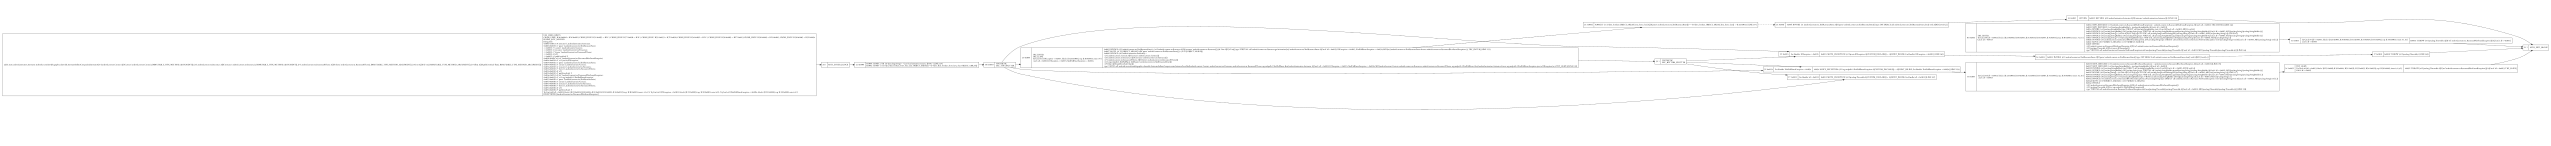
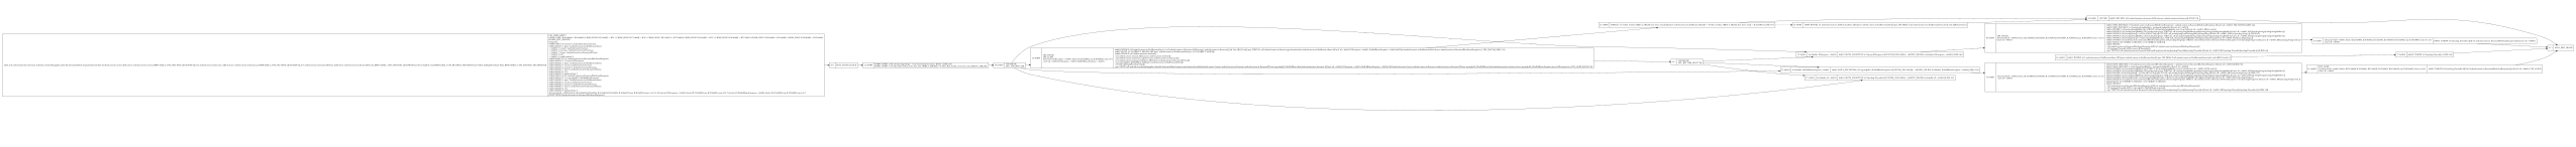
  digraph {
    fontname="EB Garamond"
    rankdir=LR
    node [fontname="EB Garamond" shape=record]
    edge [fontname="EB Garamond"]
    n1 [label="{20\:\ ?|MTH_ENTER_BLOCK\l}"]
    n2 [label="{22\:\ 0x0000|0x0000: CONST_STR  (r0 I:java.lang.String) =  \"Can't load animation resource ID #0x\"  (LINE:129)\l0x0002: CONST  (r1 I:??[int, float, boolean, short, byte, char, OBJECT, ARRAY]) = (0 ??[int, float, boolean, short, byte, char, OBJECT, ARRAY]) \l}"]
    n3 [label="{38\:\ 0x0003|SYNTHETIC\lEXC_TOP_SPLITTER\l}"]
    n4 [label="{23\:\ 0x0003|TRY_ENTER\lTRY_LEAVE\lTryCatch #1 \{IOException \-\> 0x0015, blocks: (B:23:0x0003), top: B:38:0x0003, outer: #0 \}\lCatch: all \-\> 0x0013, IOException \-\> 0x0015, XmlPullParserException \-\> 0x0034\l|0x0003: INVOKE  (r2 I:android.content.res.XmlResourceParser) = (r6 I:android.content.res.Resources A[D('resources' android.content.res.Resources)]), (r8 I:int A[D('id' int)]) type: VIRTUAL call: android.content.res.Resources.getAnimation(int):android.content.res.XmlResourceParser A[Catch: all \-\> 0x0013, IOException \-\> 0x0015, XmlPullParserException \-\> 0x0034, MD:(int):android.content.res.XmlResourceParser throws android.content.res.Resources$NotFoundException (c), TRY_ENTER] (LINE:131)\l0x0007: MOVE  (r1 I:??[OBJECT, ARRAY] A[D('parser' android.content.res.XmlResourceParser)]) = (r2 I:??[OBJECT, ARRAY]) \l0x0008: INVOKE  (r0 I:android.animation.Animator) = \l  (r5 I:android.content.Context A[D('context' android.content.Context)])\l  (r6 I:android.content.res.Resources A[D('resources' android.content.res.Resources)])\l  (r7 I:android.content.res.Resources$Theme A[D('theme' android.content.res.Resources$Theme)])\l  (r1 I:org.xmlpull.v1.XmlPullParser A[D('parser' android.content.res.XmlResourceParser)])\l  (r9 I:float A[D('pathErrorScale' float)])\l type: STATIC call: androidx.vectordrawable.graphics.drawable.AnimatorInflaterCompat.createAnimatorFromXml(android.content.Context, android.content.res.Resources, android.content.res.Resources$Theme, org.xmlpull.v1.XmlPullParser, float):android.animation.Animator A[Catch: all \-\> 0x0013, IOException \-\> 0x0015, XmlPullParserException \-\> 0x0034, MD:(android.content.Context, android.content.res.Resources, android.content.res.Resources$Theme, org.xmlpull.v1.XmlPullParser, float):android.animation.Animator throws org.xmlpull.v1.XmlPullParserException, java.io.IOException (m), TRY_LEAVE] (LINE:132)\l}"]
    n5 [label="{27\:\ 0x0013|ExcHandler: all \-\> 0x0013\l|0x0013: MOVE_EXCEPTION  (r0 I:java.lang.Throwable A[CUSTOM_DECLARE]) =  A[DONT_INLINE, ExcHandler: all \-\> 0x0013] (LINE:147)\l}"]
    n6 [label="{29\:\ 0x0015|ExcHandler: IOException \-\> 0x0015\l|0x0015: MOVE_EXCEPTION  (r2 I:java.io.IOException A[CUSTOM_DECLARE]) =  A[DONT_INLINE, ExcHandler: IOException \-\> 0x0015] (LINE:140)\l}"]
    n7 [label="{32\:\ 0x0034|ExcHandler: XmlPullParserException \-\> 0x0034\l|0x0034: MOVE_EXCEPTION  (r2 I:org.xmlpull.v1.XmlPullParserException A[CUSTOM_DECLARE]) =  A[DONT_INLINE, ExcHandler: XmlPullParserException \-\> 0x0034] (LINE:134)\l}"]
    n8 [label="{24\:\ 0x000d|0x000d: IF  (r1 I:??[int, boolean, OBJECT, ARRAY, byte, short, char] A[D('parser' android.content.res.XmlResourceParser)]) == (0 ??[int, boolean, OBJECT, ARRAY, byte, short, char])  \-\> B:26:0x0012  (LINE:147)\l}"]
    n9 [label="{39\:\ ?|SYNTHETIC\lEXC_BOTTOM_SPLITTER\l}"]
    n10 [label="{30\:\ 0x0016|TRY_ENTER\lTryCatch #0 \{all \-\> 0x0013, blocks: (B:23:0x0003, B:30:0x0016, B:31:0x0033, B:33:0x0035, B:34:0x0052), top: B:38:0x0003, inners: #1, #2 \}\lCatch: all \-\> 0x0013\l|0x0016: NEW_INSTANCE  (r3 I:android.content.res.Resources$NotFoundException) =  android.content.res.Resources$NotFoundException A[Catch: all \-\> 0x0013, TRY_ENTER] (LINE:141)\l0x0018: NEW_INSTANCE  (r4 I:java.lang.StringBuilder) =  java.lang.StringBuilder A[Catch: all \-\> 0x0013]\l0x001a: INVOKE  (r4 I:java.lang.StringBuilder) type: DIRECT call: java.lang.StringBuilder.\<init\>():void A[Catch: all \-\> 0x0013, MD:():void (c)]\l0x001d: INVOKE  (r4 I:java.lang.StringBuilder), (r0 I:java.lang.String) type: VIRTUAL call: java.lang.StringBuilder.append(java.lang.String):java.lang.StringBuilder A[Catch: all \-\> 0x0013, MD:(java.lang.String):java.lang.StringBuilder (c)]\l0x0020: INVOKE  (r0 I:java.lang.String) = (r8 I:int A[D('id' int)]) type: STATIC call: java.lang.Integer.toHexString(int):java.lang.String A[Catch: all \-\> 0x0013, MD:(int):java.lang.String (c)] (LINE:143)\l0x0024: INVOKE  (r4 I:java.lang.StringBuilder), (r0 I:java.lang.String) type: VIRTUAL call: java.lang.StringBuilder.append(java.lang.String):java.lang.StringBuilder A[Catch: all \-\> 0x0013, MD:(java.lang.String):java.lang.StringBuilder (c)]\l0x0027: INVOKE  (r0 I:java.lang.String) = (r4 I:java.lang.StringBuilder) type: VIRTUAL call: java.lang.StringBuilder.toString():java.lang.String A[Catch: all \-\> 0x0013, MD:():java.lang.String (c)]\l0x002b: INVOKE  (r3 I:android.content.res.Resources$NotFoundException), (r0 I:java.lang.String) type: DIRECT call: android.content.res.Resources.NotFoundException.\<init\>(java.lang.String):void A[Catch: all \-\> 0x0013, MD:(java.lang.String):void (c)]\l0x002e: MOVE  (r0 I:??[OBJECT, ARRAY]) = (r3 I:??[OBJECT, ARRAY]) \l0x002f: INVOKE  \l  (r0 I:android.content.res.Resources$NotFoundException A[D('rnf' android.content.res.Resources$NotFoundException)])\l  (r2 I:java.lang.Throwable A[D('ex' java.io.IOException)])\l type: VIRTUAL call: android.content.res.Resources.NotFoundException.initCause(java.lang.Throwable):java.lang.Throwable A[Catch: all \-\> 0x0013, MD:(java.lang.Throwable):java.lang.Throwable (s)] (LINE:144)\l}"]
    n11 [label="{33\:\ 0x0035|TryCatch #0 \{all \-\> 0x0013, blocks: (B:23:0x0003, B:30:0x0016, B:31:0x0033, B:33:0x0035, B:34:0x0052), top: B:38:0x0003, inners: #1, #2 \}\lCatch: all \-\> 0x0013\l|0x0035: NEW_INSTANCE  (r3 I:android.content.res.Resources$NotFoundException) =  android.content.res.Resources$NotFoundException A[Catch: all \-\> 0x0013] (LINE:135)\l0x0037: NEW_INSTANCE  (r4 I:java.lang.StringBuilder) =  java.lang.StringBuilder A[Catch: all \-\> 0x0013]\l0x0039: INVOKE  (r4 I:java.lang.StringBuilder) type: DIRECT call: java.lang.StringBuilder.\<init\>():void A[Catch: all \-\> 0x0013, MD:():void (c)]\l0x003c: INVOKE  (r4 I:java.lang.StringBuilder), (r0 I:java.lang.String) type: VIRTUAL call: java.lang.StringBuilder.append(java.lang.String):java.lang.StringBuilder A[Catch: all \-\> 0x0013, MD:(java.lang.String):java.lang.StringBuilder (c)]\l0x003f: INVOKE  (r0 I:java.lang.String) = (r8 I:int A[D('id' int)]) type: STATIC call: java.lang.Integer.toHexString(int):java.lang.String A[Catch: all \-\> 0x0013, MD:(int):java.lang.String (c)] (LINE:137)\l0x0043: INVOKE  (r4 I:java.lang.StringBuilder), (r0 I:java.lang.String) type: VIRTUAL call: java.lang.StringBuilder.append(java.lang.String):java.lang.StringBuilder A[Catch: all \-\> 0x0013, MD:(java.lang.String):java.lang.StringBuilder (c)]\l0x0046: INVOKE  (r0 I:java.lang.String) = (r4 I:java.lang.StringBuilder) type: VIRTUAL call: java.lang.StringBuilder.toString():java.lang.String A[Catch: all \-\> 0x0013, MD:():java.lang.String (c)]\l0x004a: INVOKE  (r3 I:android.content.res.Resources$NotFoundException), (r0 I:java.lang.String) type: DIRECT call: android.content.res.Resources.NotFoundException.\<init\>(java.lang.String):void A[Catch: all \-\> 0x0013, MD:(java.lang.String):void (c)]\l0x004d: MOVE  (r0 I:??[OBJECT, ARRAY]) = (r3 I:??[OBJECT, ARRAY]) \l0x004e: INVOKE  \l  (r0 I:android.content.res.Resources$NotFoundException A[D('rnf' android.content.res.Resources$NotFoundException)])\l  (r2 I:java.lang.Throwable A[D('ex' org.xmlpull.v1.XmlPullParserException)])\l type: VIRTUAL call: android.content.res.Resources.NotFoundException.initCause(java.lang.Throwable):java.lang.Throwable A[Catch: all \-\> 0x0013, MD:(java.lang.Throwable):java.lang.Throwable (s)] (LINE:138)\l}"]
    n12 [label="{25\:\ 0x000f|0x000f: INVOKE  (r1 I:android.content.res.XmlResourceParser A[D('parser' android.content.res.XmlResourceParser)]) type: INTERFACE call: android.content.res.XmlResourceParser.close():void A[MD:():void (c)]\l}"]
    n13 [label="{26\:\ 0x0012|RETURN\l|0x0012: RETURN  (r0 I:android.animation.Animator A[D('animator' android.animation.Animator)])  (LINE:133)\l}"]
    n14 [label="{21\:\ ?|MTH_EXIT_BLOCK\l}"]
    n15 [label="{36\:\ 0x0055|0x0055: INVOKE  (r1 I:android.content.res.XmlResourceParser A[D('parser' android.content.res.XmlResourceParser)]) type: INTERFACE call: android.content.res.XmlResourceParser.close():void A[MD:():void (c)]\l}"]
    n16 [label="{37\:\ 0x0058|0x0058: THROW  (r0 I:java.lang.Throwable)  (LINE:148)\l}"]
    n17 [label="{31\:\ 0x0033|TryCatch #0 \{all \-\> 0x0013, blocks: (B:23:0x0003, B:30:0x0016, B:31:0x0033, B:33:0x0035, B:34:0x0052), top: B:38:0x0003, inners: #1, #2 \}\lCatch: all \-\> 0x0013\l|0x0033: THROW  (r0 I:java.lang.Throwable A[D('rnf' android.content.res.Resources$NotFoundException)]) A[Catch: all \-\> 0x0013]\l}"]
    n18 [label="{34\:\ 0x0052|TRY_LEAVE\lTryCatch #0 \{all \-\> 0x0013, blocks: (B:23:0x0003, B:30:0x0016, B:31:0x0033, B:33:0x0035, B:34:0x0052), top: B:38:0x0003, inners: #1, #2 \}\lCatch: all \-\> 0x0013\l|0x0052: THROW  (r0 I:java.lang.Throwable A[D('rnf' android.content.res.Resources$NotFoundException)]) A[Catch: all \-\> 0x0013, TRY_LEAVE]\l}"]
    n19 [label="{public static android.animation.Animator androidx.vectordrawable.graphics.drawable.AnimatorInflaterCompat.loadAnimator((r5 I:android.content.Context A[D('context' android.content.Context), IMMUTABLE_TYPE, METHOD_ARGUMENT]), (r6 I:android.content.res.Resources A[D('resources' android.content.res.Resources), IMMUTABLE_TYPE, METHOD_ARGUMENT]), (r7 I:android.content.res.Resources$Theme A[D('theme' android.content.res.Resources$Theme), IMMUTABLE_TYPE, METHOD_ARGUMENT]), (r8 I:int A[D('id' int), IMMUTABLE_TYPE, METHOD_ARGUMENT]), (r9 I:float A[D('pathErrorScale' float), IMMUTABLE_TYPE, METHOD_ARGUMENT]))  | USE_LINES_HINTS\lCROSS_EDGE: B:24:0x000d \-\> B:26:0x0012, CROSS_EDGE: B:31:0x0033 \-\> B:21:?, CROSS_EDGE: B:37:0x0058 \-\> B:21:?, CROSS_EDGE: B:35:0x0053 \-\> B:37:0x0058, CROSS_EDGE: B:34:0x0052 \-\> B:21:?, CROSS_EDGE: B:38:0x0003 \-\> B:27:0x0013, CROSS_EDGE: B:38:0x0003 \-\> B:29:0x0015, CROSS_EDGE: B:38:0x0003 \-\> B:32:0x0034\lINLINE_NOT_NEEDED\lDebug Info:\l  0x000c\-0x0013: r0 'animator' Landroid\/animation\/Animator;\l  0x0003\-0x0033: r1 'parser' Landroid\/content\/res\/XmlResourceParser;\l  \-1 \-0x0033: r5 'context' Landroid\/content\/Context;\l  \-1 \-0x0033: r6 'resources' Landroid\/content\/res\/Resources;\l  \-1 \-0x0033: r7 'theme' Landroid\/content\/res\/Resources$Theme;\l  \-1 \-0x0033: r8 'id' I\l  \-1 \-0x0033: r9 'pathErrorScale' F\l  0x002f\-0x0034: r0 'rnf' Landroid\/content\/res\/Resources$NotFoundException;\l  0x0016\-0x0034: r2 'ex' Ljava\/io\/IOException;\l  0x0034\-0x0052: r1 'parser' Landroid\/content\/res\/XmlResourceParser;\l  0x0034\-0x0052: r5 'context' Landroid\/content\/Context;\l  0x0034\-0x0052: r6 'resources' Landroid\/content\/res\/Resources;\l  0x0034\-0x0052: r7 'theme' Landroid\/content\/res\/Resources$Theme;\l  0x0034\-0x0052: r8 'id' I\l  0x0034\-0x0052: r9 'pathErrorScale' F\l  0x004e\-0x0053: r0 'rnf' Landroid\/content\/res\/Resources$NotFoundException;\l  0x0035\-0x0053: r2 'ex' Lorg\/xmlpull\/v1\/XmlPullParserException;\l  0x0053\-0x0058: r1 'parser' Landroid\/content\/res\/XmlResourceParser;\l  0x0053\-0x0058: r5 'context' Landroid\/content\/Context;\l  0x0053\-0x0058: r6 'resources' Landroid\/content\/res\/Resources;\l  0x0053\-0x0058: r7 'theme' Landroid\/content\/res\/Resources$Theme;\l  0x0053\-0x0058: r8 'id' I\l  0x0053\-0x0058: r9 'pathErrorScale' F\lTryCatch #0 \{all \-\> 0x0013, blocks: (B:23:0x0003, B:30:0x0016, B:31:0x0033, B:33:0x0035, B:34:0x0052), top: B:38:0x0003, inners: #1, #2 \}, TryCatch #1 \{IOException \-\> 0x0015, blocks: (B:23:0x0003), top: B:38:0x0003, outer: #0 \}, TryCatch #2 \{XmlPullParserException \-\> 0x0034, blocks: (B:23:0x0003), top: B:38:0x0003, outer: #0 \}\lEXCEPTIONS:[Landroid\/content\/res\/Resources$NotFoundException;]\l}"]
    n1 -> n2
    n2 -> n3
    n3 -> n4
    n3 -> n5
    n3 -> n6
    n3 -> n7
    n4 -> n8
    n4 -> n9
-   n6 -> n15
+   n6 -> n10
    n7 -> n11
    n8 -> n12 [style=dashed]
+   n8 -> n13
    n9 -> n5
    n9 -> n6
    n9 -> n7
    n10 -> n17
    n11 -> n18
    n12 -> n13
    n13 -> n14
    n15 -> n16
    n16 -> n14
    n17 -> n14
    n18 -> n14
    n19 -> n1
  }
